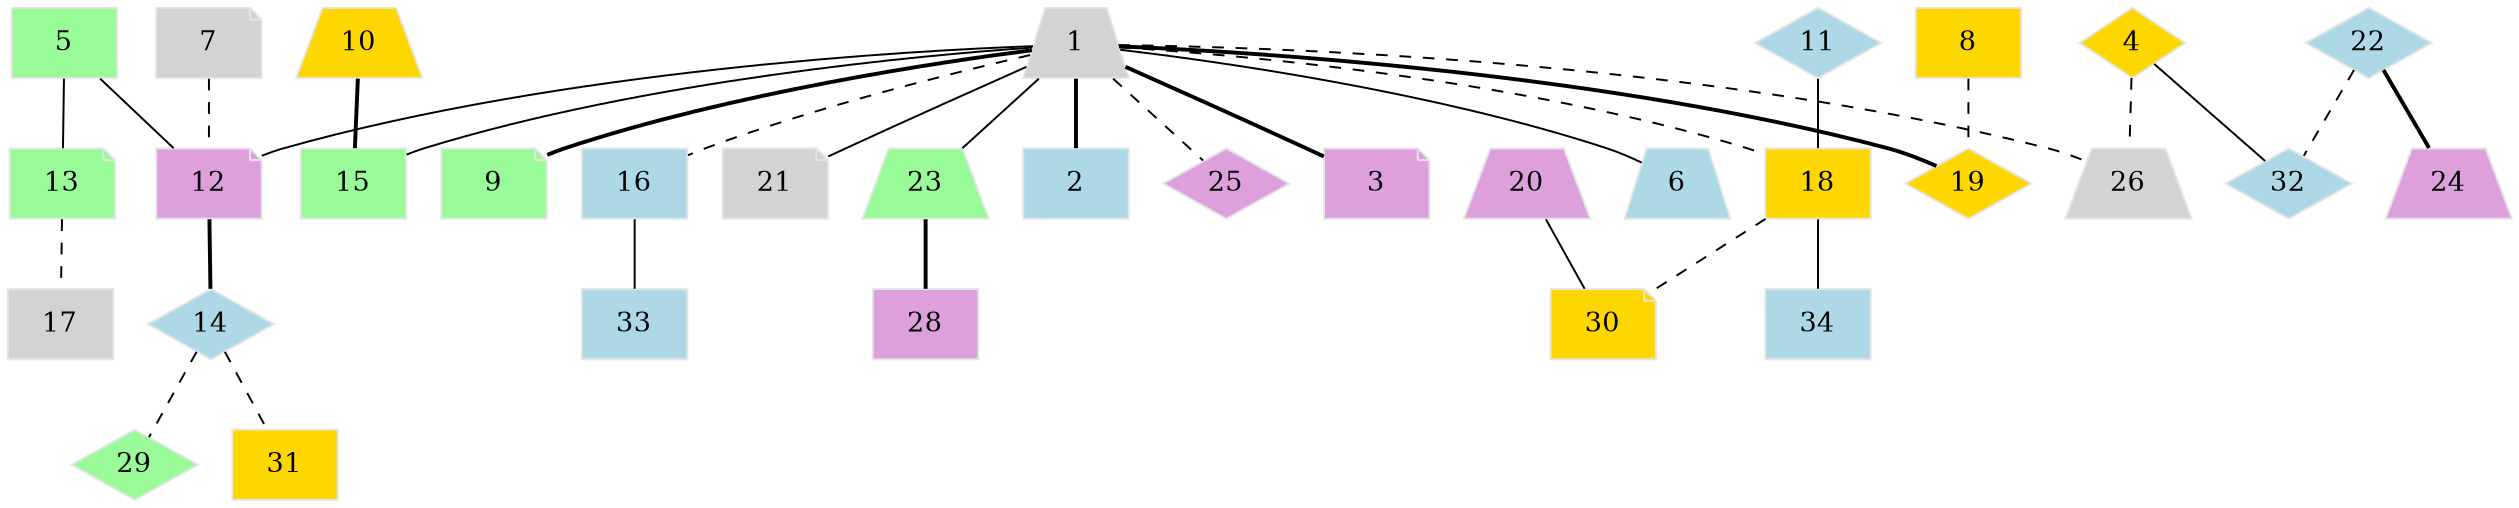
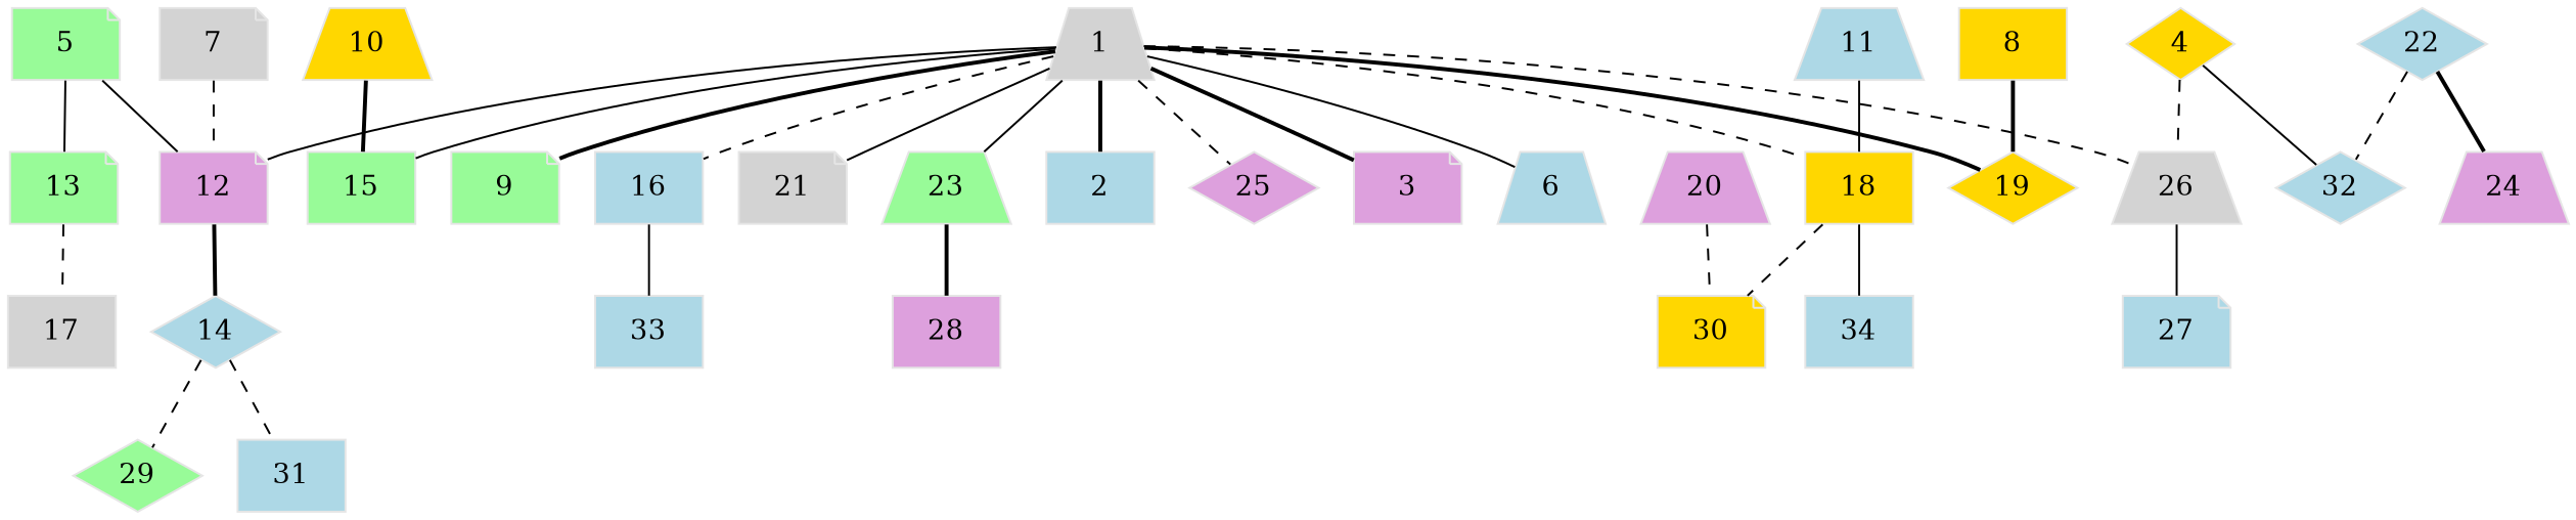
  graph {
    node [color=gray90 fillcolor=lightblue shape=box style=filled]
    edge [style=solid weight=1.0]
    1 [fillcolor=lightgrey shape=trapezium]
    2
    3 [fillcolor=plum shape=note]
    6 [shape=trapezium]
    9 [fillcolor=palegreen shape=note]
    12 [fillcolor=plum shape=note]
    15 [fillcolor=palegreen]
    16
    18 [fillcolor=gold]
    19 [fillcolor=gold shape=diamond]
    21 [fillcolor=lightgrey shape=note]
    23 [fillcolor=palegreen shape=trapezium]
    25 [fillcolor=plum shape=diamond]
    26 [fillcolor=lightgrey shape=trapezium]
    14 [shape=diamond]
    33
    30 [fillcolor=gold shape=note]
    34
    28 [fillcolor=plum]
+   27 [shape=note]
    4 [fillcolor=gold shape=diamond]
    32 [shape=diamond]
-   5 [fillcolor=palegreen]
+   5 [fillcolor=palegreen shape=note]
    13 [fillcolor=palegreen shape=note]
    17 [fillcolor=lightgrey]
    7 [fillcolor=lightgrey shape=note]
    8 [fillcolor=gold]
    10 [fillcolor=gold shape=trapezium]
-   11 [shape=diamond]
+   11 [shape=trapezium]
    29 [fillcolor=palegreen shape=diamond]
-   31 [fillcolor=gold]
+   31
    20 [fillcolor=plum shape=trapezium]
    22 [shape=diamond]
    24 [fillcolor=plum shape=trapezium]
    1 -- 2 [style=bold]
    1 -- 3 [style=bold]
    1 -- 6
    1 -- 9 [style=bold]
    1 -- 12
    1 -- 15
    1 -- 16 [style=dashed]
    1 -- 18 [style=dashed]
    1 -- 19 [style=bold]
    1 -- 21
    1 -- 23
    1 -- 25 [style=dashed]
    1 -- 26 [style=dashed]
    12 -- 14 [style=bold]
    16 -- 33
    18 -- 30 [style=dashed]
    18 -- 34
    23 -- 28 [style=bold]
+   26 -- 27
    14 -- 29 [style=dashed]
    14 -- 31 [style=dashed]
    4 -- 26 [style=dashed]
    4 -- 32
    5 -- 12
    5 -- 13
    13 -- 17 [style=dashed]
    7 -- 12 [style=dashed]
-   8 -- 19 [style=dashed]
+   8 -- 19 [style=bold]
    10 -- 15 [style=bold]
    11 -- 18
-   20 -- 30
+   20 -- 30 [style=dashed]
    22 -- 32 [style=dashed]
    22 -- 24 [style=bold]
  }
